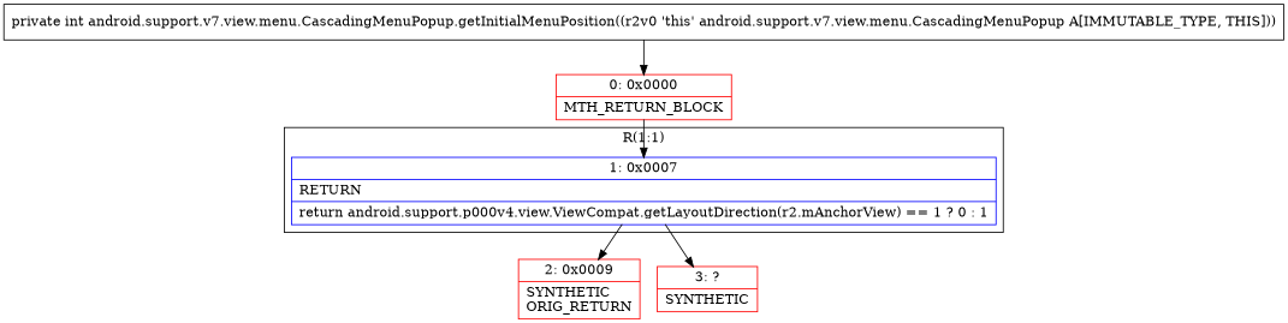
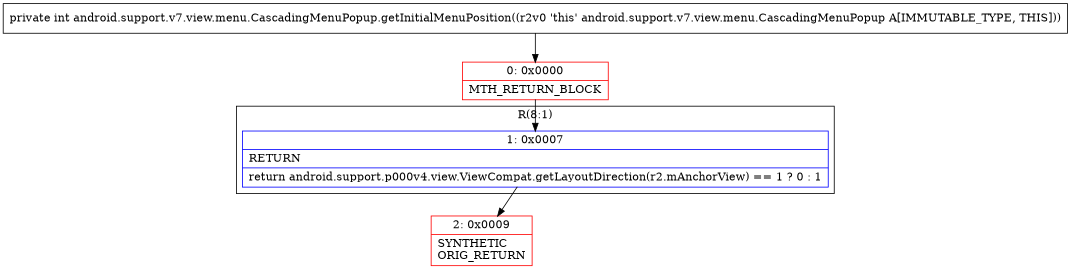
  digraph {
    node [color=red shape=record]
    n1 [color=blue label="{1\:\ 0x0007|RETURN\l|return android.support.p000v4.view.ViewCompat.getLayoutDirection(r2.mAnchorView) == 1 ? 0 : 1\l}"]
    n2 [label="{2\:\ 0x0009|SYNTHETIC\lORIG_RETURN\l}"]
-   n3 [label="{3\:\ ?|SYNTHETIC\l}"]
    n4 [label="{0\:\ 0x0000|MTH_RETURN_BLOCK\l}"]
    n5 [label="{private int android.support.v7.view.menu.CascadingMenuPopup.getInitialMenuPosition((r2v0 'this' android.support.v7.view.menu.CascadingMenuPopup A[IMMUTABLE_TYPE, THIS])) }" color=""]
    subgraph cluster_1 {
-     label="R(1:1)"
+     label="R(8:1)"
      n1
    }
    n1 -> n2
-   n1 -> n3
    n4 -> n1
    n5 -> n4
  }
